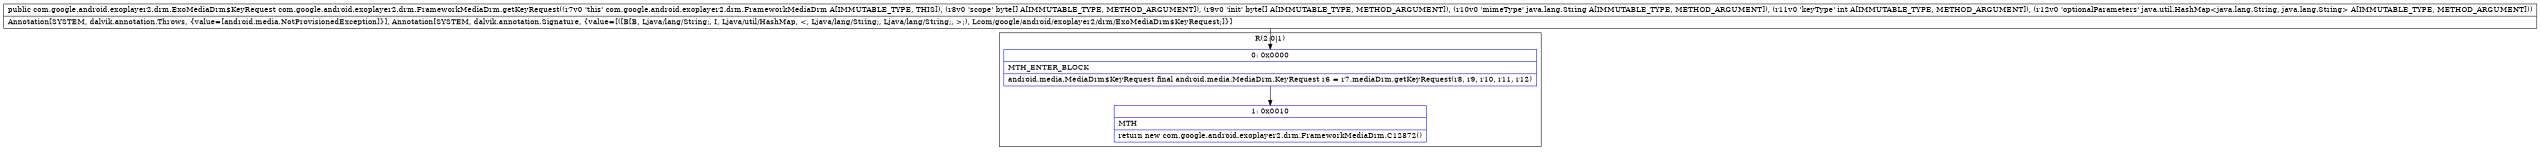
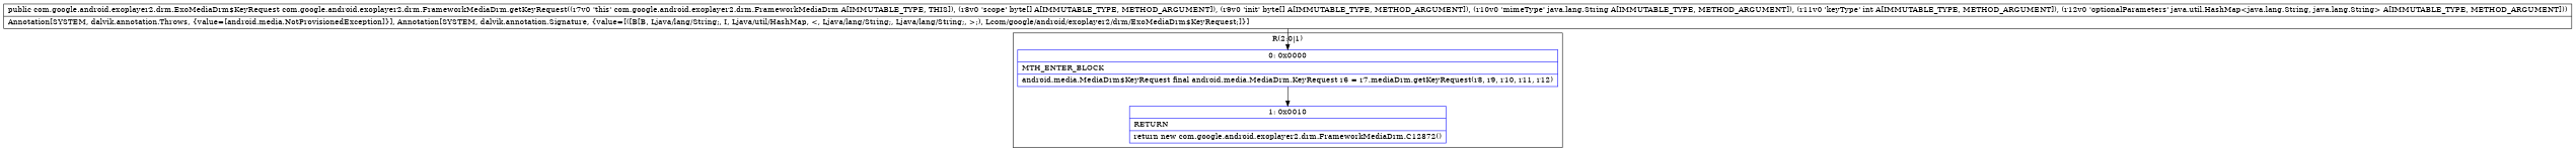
  digraph {
    node [color=blue shape=record]
    n1 [label="{0\:\ 0x0000|MTH_ENTER_BLOCK\l|android.media.MediaDrm$KeyRequest final android.media.MediaDrm.KeyRequest r6 = r7.mediaDrm.getKeyRequest(r8, r9, r10, r11, r12)\l}"]
-   n2 [label="{1\:\ 0x0010|MTH\l|return new com.google.android.exoplayer2.drm.FrameworkMediaDrm.C12872()\l}"]
+   n2 [label="{1\:\ 0x0010|RETURN\l|return new com.google.android.exoplayer2.drm.FrameworkMediaDrm.C12872()\l}"]
    n3 [label="{public com.google.android.exoplayer2.drm.ExoMediaDrm$KeyRequest com.google.android.exoplayer2.drm.FrameworkMediaDrm.getKeyRequest((r7v0 'this' com.google.android.exoplayer2.drm.FrameworkMediaDrm A[IMMUTABLE_TYPE, THIS]), (r8v0 'scope' byte[] A[IMMUTABLE_TYPE, METHOD_ARGUMENT]), (r9v0 'init' byte[] A[IMMUTABLE_TYPE, METHOD_ARGUMENT]), (r10v0 'mimeType' java.lang.String A[IMMUTABLE_TYPE, METHOD_ARGUMENT]), (r11v0 'keyType' int A[IMMUTABLE_TYPE, METHOD_ARGUMENT]), (r12v0 'optionalParameters' java.util.HashMap\<java.lang.String, java.lang.String\> A[IMMUTABLE_TYPE, METHOD_ARGUMENT]))  | Annotation[SYSTEM, dalvik.annotation.Throws, \{value=[android.media.NotProvisionedException]\}], Annotation[SYSTEM, dalvik.annotation.Signature, \{value=[([B[B, Ljava\/lang\/String;, I, Ljava\/util\/HashMap, \<, Ljava\/lang\/String;, Ljava\/lang\/String;, \>;), Lcom\/google\/android\/exoplayer2\/drm\/ExoMediaDrm$KeyRequest;]\}]\l}" color=""]
    subgraph cluster_1 {
      label="R(2:0|1)"
      n1
      n2
    }
    n1 -> n2
    n3 -> n1
  }
